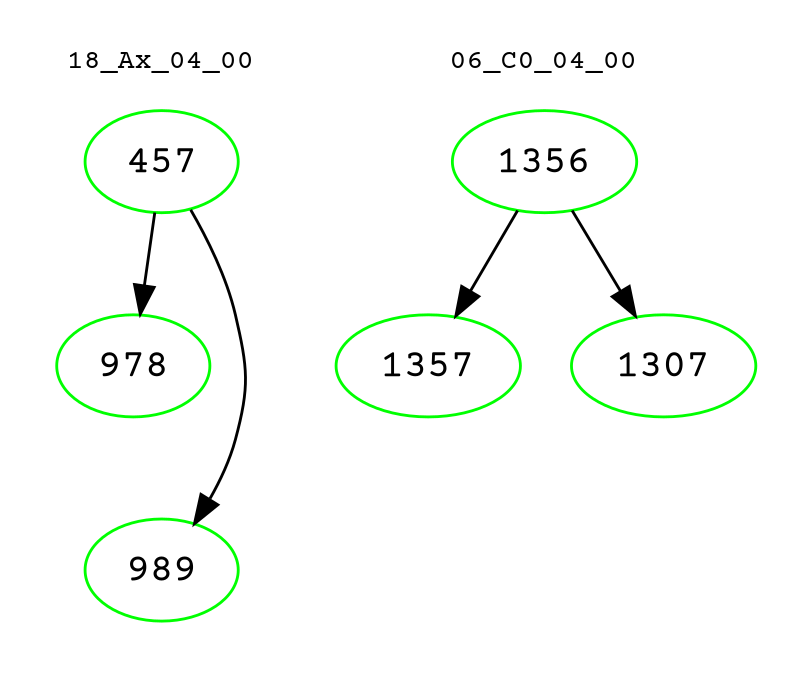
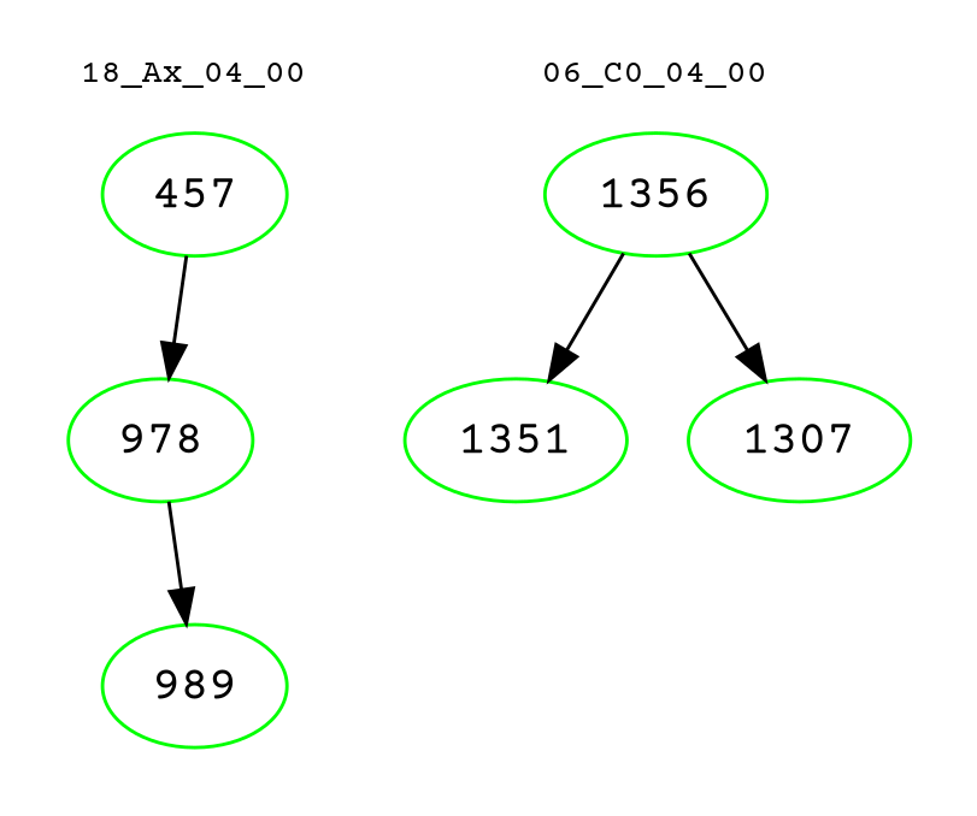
  digraph {
    fontname="Courier Prime"
    node [color=green fontname="Courier Prime"]
    edge [color=black fontname="Courier Prime"]
    n1 [label=457]
    n2 [label=978]
    n3 [label=989]
    n4 [label=1356]
-   n5 [label=1357]
+   n5 [label=1351]
    n6 [label=1307]
    subgraph cluster_1 {
      color=white
      fontsize=10
      label="18_Ax_04_00"
      n1
      n2
      n3
    }
    subgraph cluster_2 {
      color=white
      fontsize=10
      label="06_C0_04_00"
      n4
      n5
      n6
    }
    n1 -> n2
-   n1 -> n3
+   n2 -> n3
    n4 -> n5
    n4 -> n6
  }
